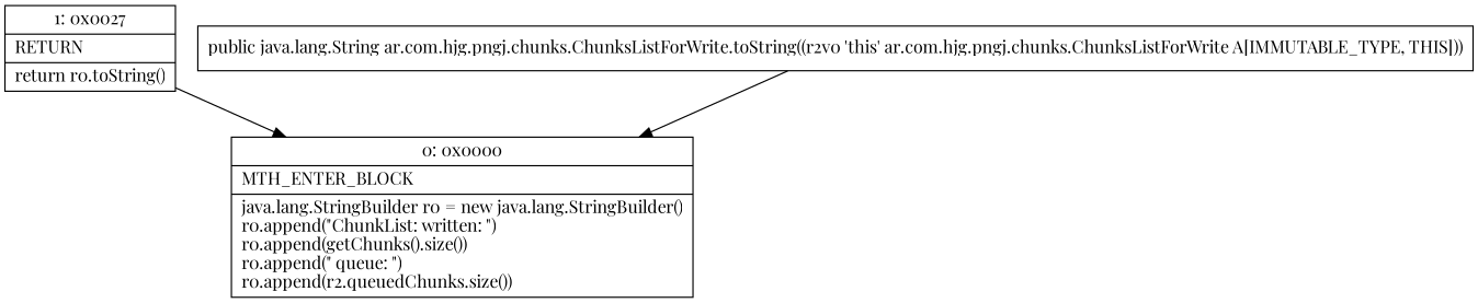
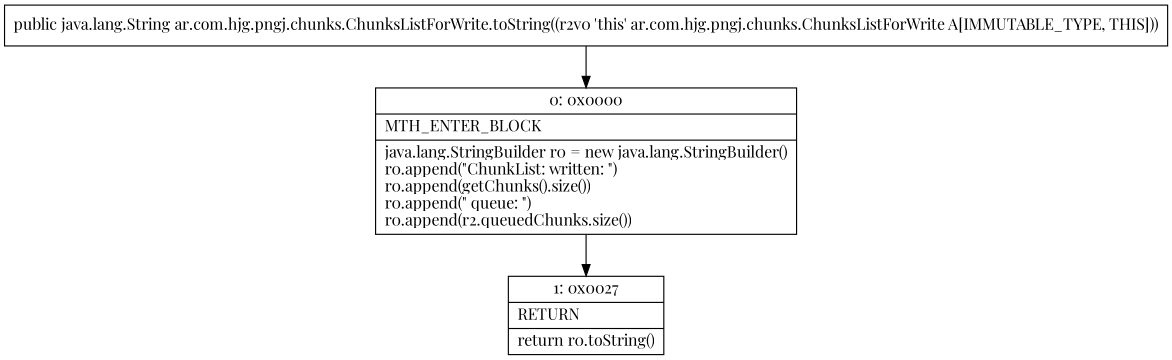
  digraph {
    fontname="Playfair Display"
    node [shape=record fontname="Playfair Display"]
    edge [fontname="Playfair Display"]
    n1 [label="{0\:\ 0x0000|MTH_ENTER_BLOCK\l|java.lang.StringBuilder r0 = new java.lang.StringBuilder()\lr0.append(\"ChunkList: written: \")\lr0.append(getChunks().size())\lr0.append(\" queue: \")\lr0.append(r2.queuedChunks.size())\l}"]
    n2 [label="{1\:\ 0x0027|RETURN\l|return r0.toString()\l}"]
    n3 [label="{public java.lang.String ar.com.hjg.pngj.chunks.ChunksListForWrite.toString((r2v0 'this' ar.com.hjg.pngj.chunks.ChunksListForWrite A[IMMUTABLE_TYPE, THIS])) }"]
-   n2 -> n1
+   n1 -> n2
    n3 -> n1
  }
